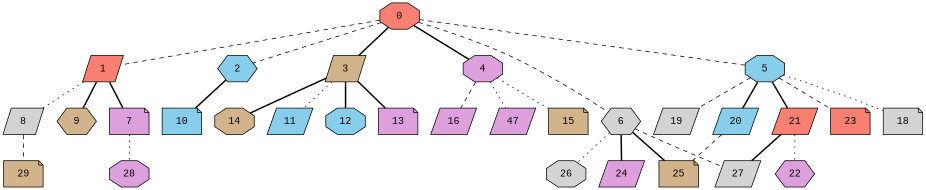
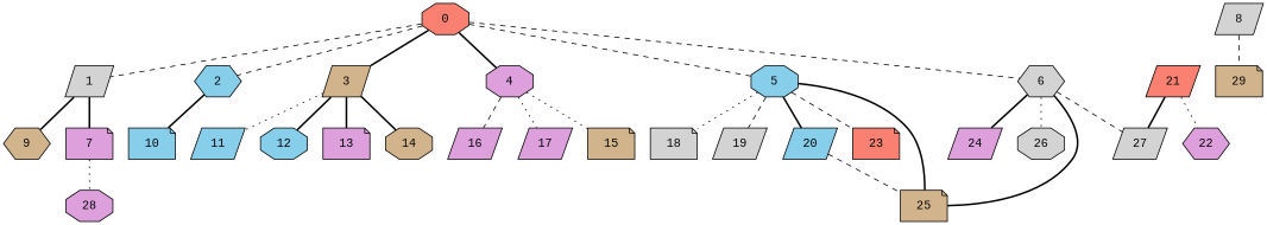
  graph {
    fontname="Liberation Mono"
    node [fillcolor=plum fontname="Liberation Mono" shape=parallelogram style=filled]
    edge [fontname="Liberation Mono" style=bold]
    0 [fillcolor=salmon shape=octagon]
-   1 [fillcolor=salmon]
+   1 [fillcolor=lightgrey]
    2 [fillcolor=skyblue shape=hexagon]
    3 [fillcolor=tan]
    4 [shape=octagon]
    5 [fillcolor=skyblue shape=octagon]
    6 [fillcolor=lightgrey shape=hexagon]
    8 [fillcolor=lightgrey]
    9 [fillcolor=tan shape=hexagon]
    7 [shape=note]
    10 [fillcolor=skyblue shape=note]
    11 [fillcolor=skyblue]
    12 [fillcolor=skyblue shape=octagon]
    13 [shape=note]
    14 [fillcolor=tan shape=octagon]
    16
-   17 [label=47]
+   17
    15 [fillcolor=tan shape=note]
    18 [fillcolor=lightgrey shape=note]
    19 [fillcolor=lightgrey]
    20 [fillcolor=skyblue]
    21 [fillcolor=salmon]
    23 [fillcolor=salmon shape=note]
    24
    26 [fillcolor=lightgrey shape=octagon]
    27 [fillcolor=lightgrey]
    25 [fillcolor=tan shape=note]
    29 [fillcolor=tan shape=note]
    28 [shape=octagon]
    22 [shape=hexagon]
    0 -- 1 [style=dashed]
    0 -- 2 [style=dashed]
    0 -- 3
    0 -- 4
    0 -- 5 [style=dashed]
    0 -- 6 [style=dashed]
-   1 -- 8 [style=dotted]
    1 -- 9
    1 -- 7
    2 -- 10
    3 -- 11 [style=dotted]
    3 -- 12
    3 -- 13
    3 -- 14
    4 -- 16 [style=dashed]
    4 -- 17 [style=dotted]
    4 -- 15 [style=dotted]
    5 -- 18 [style=dotted]
    5 -- 19 [style=dashed]
    5 -- 20
-   5 -- 21
+   5 -- 25
    5 -- 23 [style=dashed]
    6 -- 24
    6 -- 26 [style=dotted]
    6 -- 27 [style=dashed]
    6 -- 25
    8 -- 29 [style=dashed]
    7 -- 28 [style=dotted]
    20 -- 25 [style=dashed]
    21 -- 27
    21 -- 22 [style=dotted]
  }
